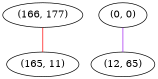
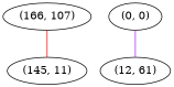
  graph {
-   "(166, 107)" [label="(166, 177)"]
-   "(165, 11)"
+   "(166, 107)"
+   "(165, 11)" [label="(145, 11)"]
    "(0, 0)"
-   "(12, 65)"
+   "(12, 65)" [label="(12, 61)"]
    "(166, 107)" -- "(165, 11)" [color=red weight=1]
    "(0, 0)" -- "(12, 65)" [color=purple weight=4]
  }
